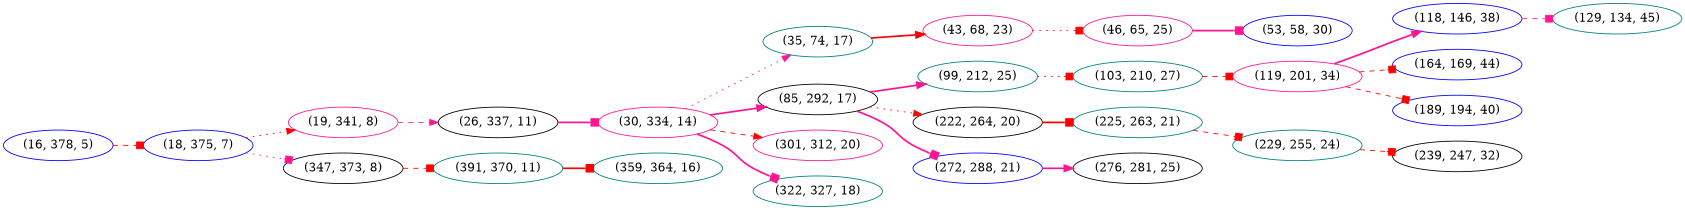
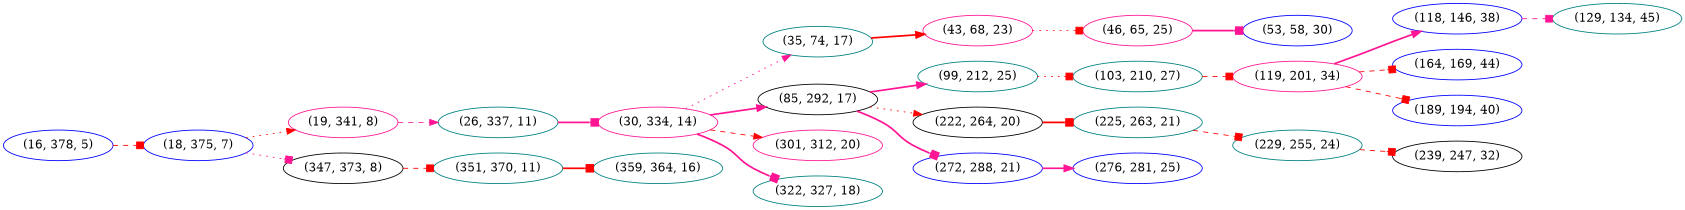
  digraph {
    rankdir=LR
    node [color=teal]
    edge [arrowhead=box color=red style=bold]
    "(16, 378, 5)" [color=blue]
    "(18, 375, 7)" [color=blue]
    "(19, 341, 8)" [color=deeppink]
    "(347, 373, 8)" [color=black]
-   "(26, 337, 11)" [color=black]
-   "(351, 370, 11)" [label="(391, 370, 11)"]
+   "(26, 337, 11)"
+   "(351, 370, 11)"
    "(30, 334, 14)" [color=deeppink]
    "(35, 74, 17)"
    "(85, 292, 17)" [color=black]
    "(301, 312, 20)" [color=deeppink]
    "(322, 327, 18)"
    "(43, 68, 23)" [color=deeppink]
    "(99, 212, 25)"
    "(222, 264, 20)" [color=black]
    "(272, 288, 21)" [color=blue]
    "(46, 65, 25)" [color=deeppink]
    "(53, 58, 30)" [color=blue]
    "(103, 210, 27)"
    "(225, 263, 21)"
-   "(276, 281, 25)" [color=black]
+   "(276, 281, 25)" [color=blue]
    n21 [color=deeppink label="(119, 201, 34)"]
    "(118, 146, 38)" [color=blue]
    "(164, 169, 44)" [color=blue]
    "(189, 194, 40)" [color=blue]
    "(129, 134, 45)"
    "(229, 255, 24)"
    "(239, 247, 32)" [color=black]
    "(359, 364, 16)"
    "(16, 378, 5)" -> "(18, 375, 7)" [style=dashed]
    "(18, 375, 7)" -> "(19, 341, 8)" [arrowhead=normal style=dotted]
    "(18, 375, 7)" -> "(347, 373, 8)" [color=deeppink style=dotted]
    "(19, 341, 8)" -> "(26, 337, 11)" [arrowhead=normal color=deeppink style=dashed]
    "(347, 373, 8)" -> "(351, 370, 11)" [style=dashed]
    "(26, 337, 11)" -> "(30, 334, 14)" [color=deeppink]
    "(351, 370, 11)" -> "(359, 364, 16)"
    "(30, 334, 14)" -> "(35, 74, 17)" [arrowhead=normal color=deeppink style=dotted]
    "(30, 334, 14)" -> "(85, 292, 17)" [arrowhead=normal color=deeppink]
    "(30, 334, 14)" -> "(301, 312, 20)" [arrowhead=normal style=dashed]
    "(30, 334, 14)" -> "(322, 327, 18)" [color=deeppink]
    "(35, 74, 17)" -> "(43, 68, 23)" [arrowhead=normal]
    "(85, 292, 17)" -> "(99, 212, 25)" [arrowhead=normal color=deeppink]
    "(85, 292, 17)" -> "(222, 264, 20)" [arrowhead=normal style=dotted]
    "(85, 292, 17)" -> "(272, 288, 21)" [color=deeppink]
    "(43, 68, 23)" -> "(46, 65, 25)" [style=dotted]
    "(99, 212, 25)" -> "(103, 210, 27)" [style=dotted]
    "(222, 264, 20)" -> "(225, 263, 21)"
    "(272, 288, 21)" -> "(276, 281, 25)" [arrowhead=normal color=deeppink]
    "(46, 65, 25)" -> "(53, 58, 30)" [color=deeppink]
    "(103, 210, 27)" -> n21 [style=dashed]
    "(225, 263, 21)" -> "(229, 255, 24)" [style=dashed]
    n21 -> "(118, 146, 38)" [arrowhead=normal color=deeppink]
    n21 -> "(164, 169, 44)" [style=dashed]
    n21 -> "(189, 194, 40)" [style=dashed]
    "(118, 146, 38)" -> "(129, 134, 45)" [color=deeppink style=dashed]
    "(229, 255, 24)" -> "(239, 247, 32)" [style=dashed]
  }
